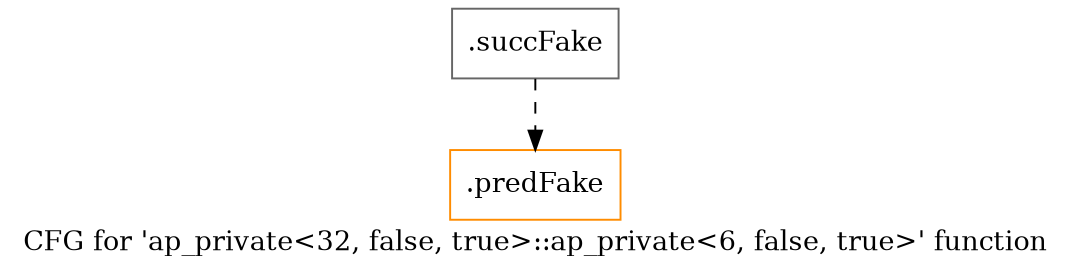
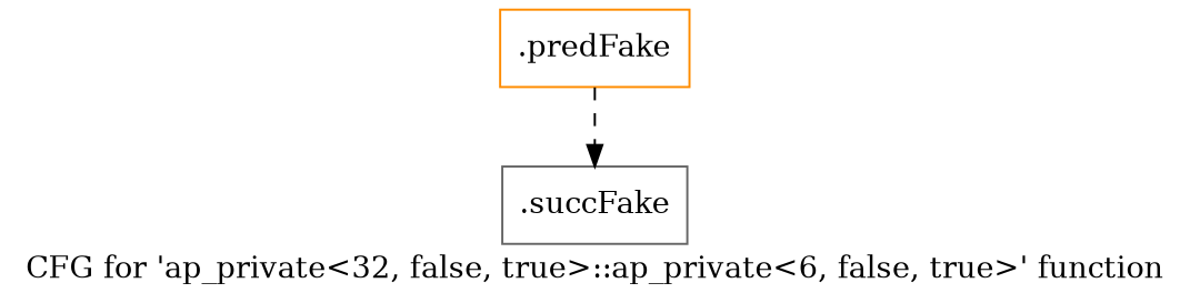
  digraph {
    label="CFG for 'ap_private\<32, false, true\>::ap_private\<6, false, true\>' function"
    node [shape=record]
    n1 [label="{.predFake}" color=darkorange]
    n2 [filename="/mnt/xilinx/Vitis_HLS/2021.2/include/etc/ap_private.h" label="{.succFake}" linenumber=1723 color=gray40]
-   n2 -> n1 [execusionnum=1 filename="/mnt/xilinx/Vitis_HLS/2021.2/include/etc/ap_private.h" style=dashed]
+   n1 -> n2 [execusionnum=1 filename="/mnt/xilinx/Vitis_HLS/2021.2/include/etc/ap_private.h" style=dashed]
  }
